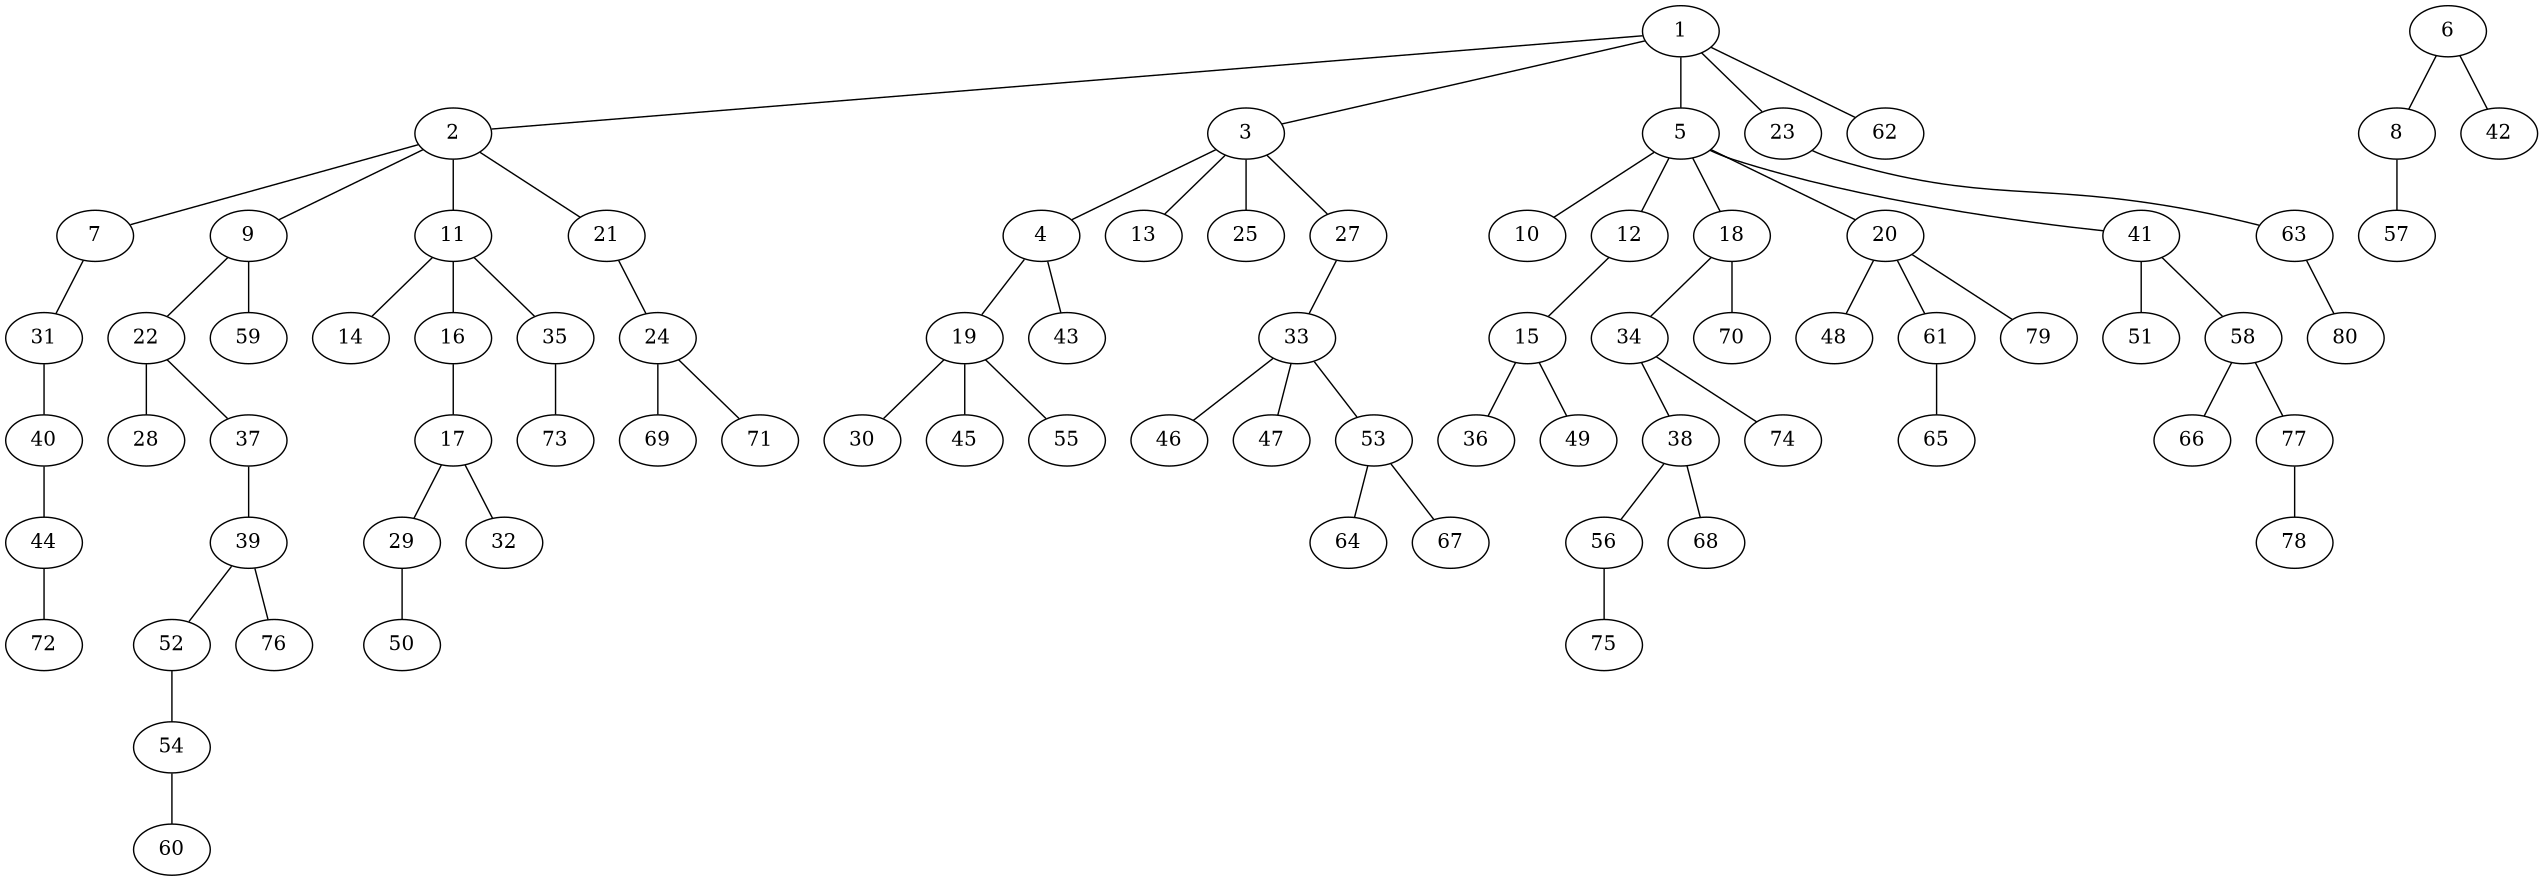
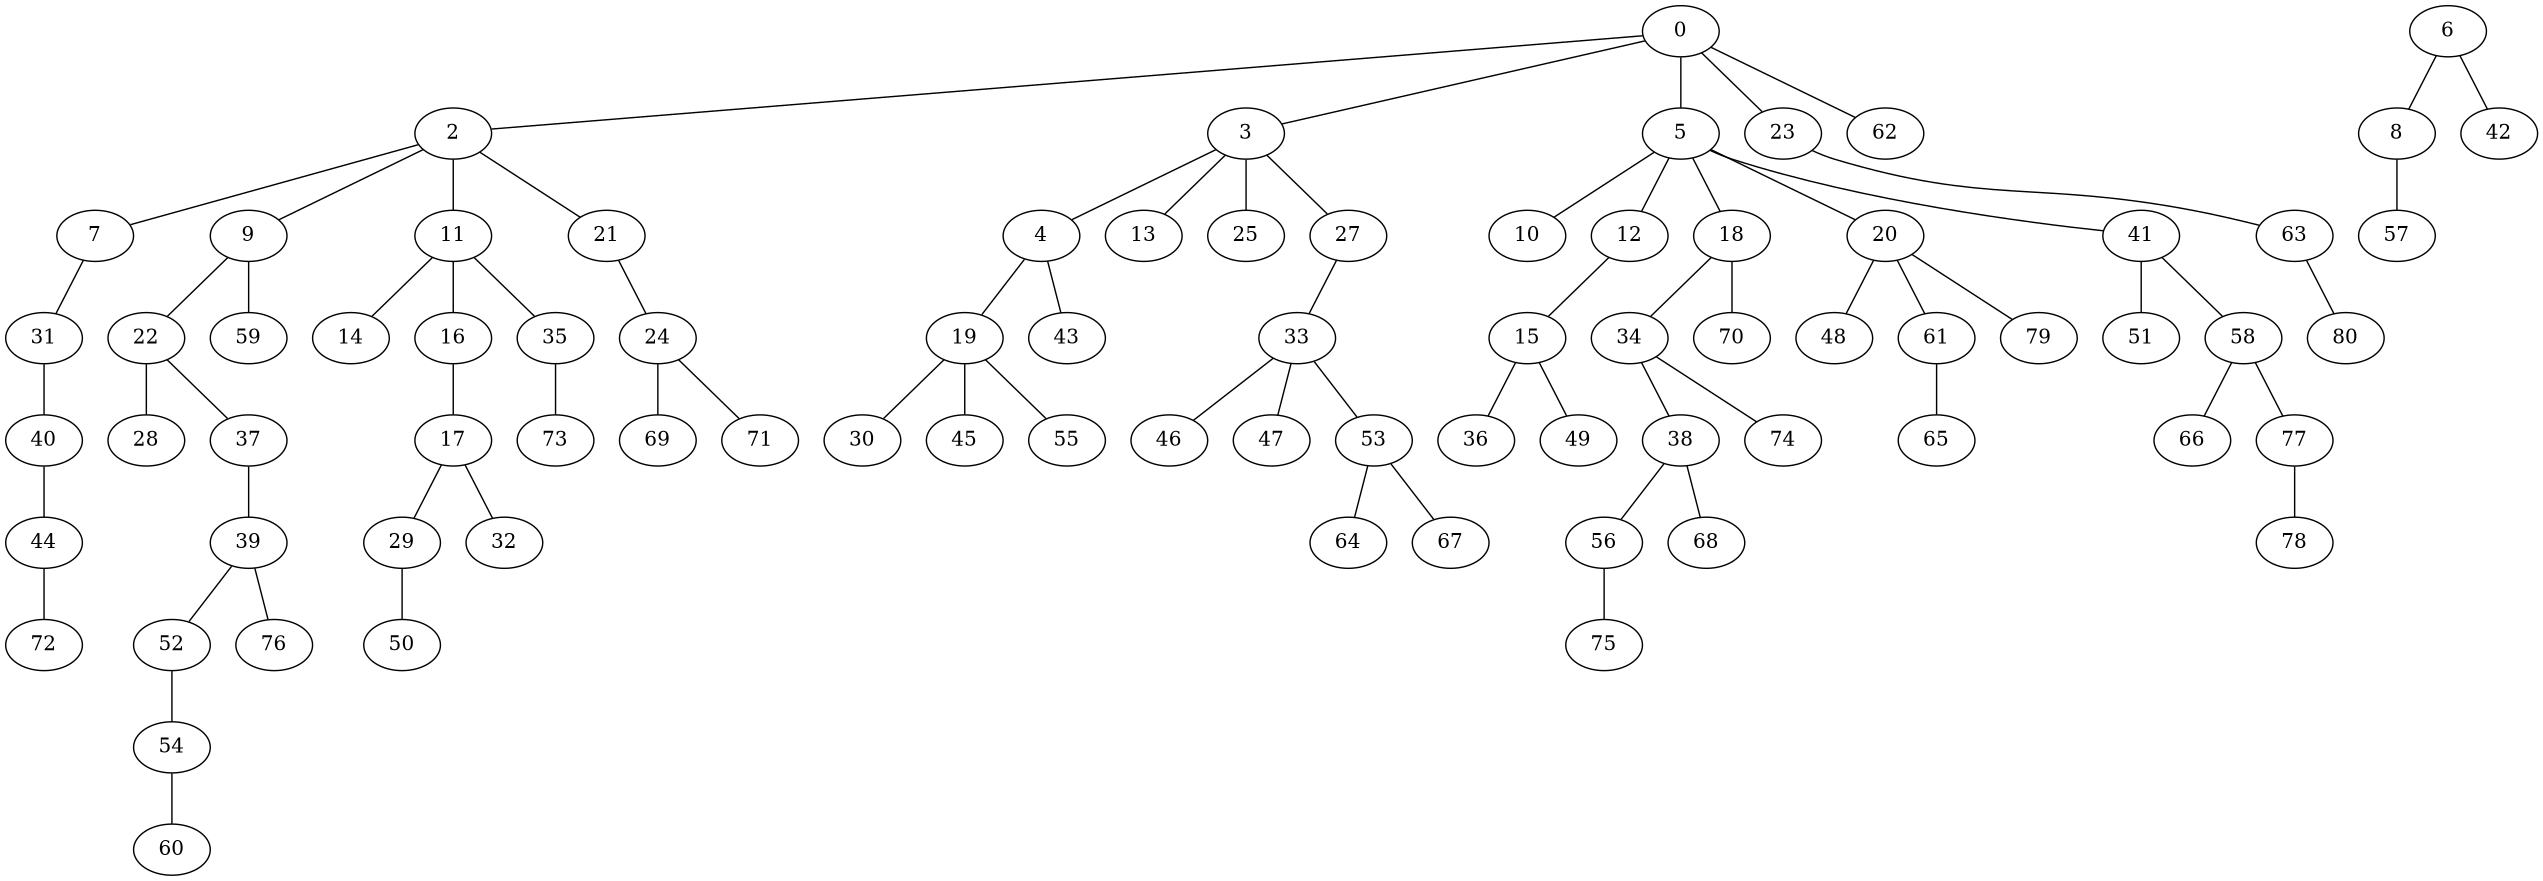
  graph {
-   1
+   1 [label=0]
    2
    3
    5
    23
    62
    7
    9
    11
    21
    4
    13
    25
    27
    10
    12
    18
    20
    41
    63
    31
    22
    59
    14
    16
    35
    24
    19
    43
    6
    8
    42
    33
    15
    34
    70
    48
    61
    79
    51
    58
    80
    40
    28
    37
    17
    73
    69
    71
    30
    45
    55
    57
    46
    47
    53
    36
    49
    38
    74
    65
    66
    77
    44
    39
    29
    32
    50
    56
    68
    52
    76
    64
    67
    72
    75
    54
    60
    78
    1 -- 2
    1 -- 3
    1 -- 5
    1 -- 23
    1 -- 62
    2 -- 7
    2 -- 9
    2 -- 11
    2 -- 21
    3 -- 4
    3 -- 13
    3 -- 25
    3 -- 27
    5 -- 10
    5 -- 12
    5 -- 18
    5 -- 20
    5 -- 41
    23 -- 63
    7 -- 31
    9 -- 22
    9 -- 59
    11 -- 14
    11 -- 16
    11 -- 35
    21 -- 24
    4 -- 19
    4 -- 43
    27 -- 33
    12 -- 15
    18 -- 34
    18 -- 70
    20 -- 48
    20 -- 61
    20 -- 79
    41 -- 51
    41 -- 58
    63 -- 80
    31 -- 40
    22 -- 28
    22 -- 37
    16 -- 17
    35 -- 73
    24 -- 69
    24 -- 71
    19 -- 30
    19 -- 45
    19 -- 55
    6 -- 8
    6 -- 42
    8 -- 57
    33 -- 46
    33 -- 47
    33 -- 53
    15 -- 36
    15 -- 49
    34 -- 38
    34 -- 74
    61 -- 65
    58 -- 66
    58 -- 77
    40 -- 44
    37 -- 39
    17 -- 29
    17 -- 32
    53 -- 64
    53 -- 67
    38 -- 56
    38 -- 68
    77 -- 78
    44 -- 72
    39 -- 52
    39 -- 76
    29 -- 50
    56 -- 75
    52 -- 54
    54 -- 60
  }
